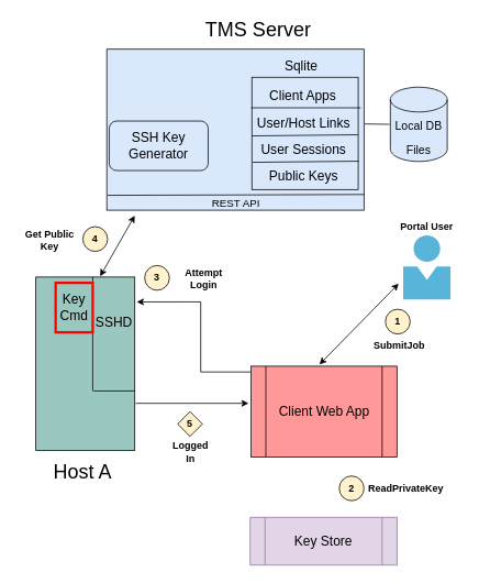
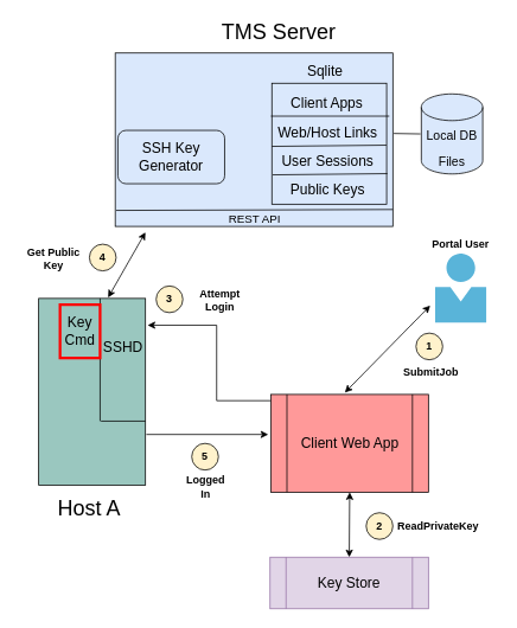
  <mxCell id="0" />
  <mxCell id="1" parent="0" />
  <mxCell id="2" value="" style="rounded=0;whiteSpace=wrap;html=1;fillColor=#DAE8FC;" parent="1" vertex="1"><mxGeometry x="129" y="59" width="312" height="195" as="geometry" /></mxCell>
  <mxCell id="3" value="" style="edgeStyle=orthogonalEdgeStyle;rounded=0;orthogonalLoop=1;jettySize=auto;html=1;fontSize=16;startArrow=classic;startFill=1;endArrow=none;endFill=0;exitX=1.01;exitY=0.372;exitDx=0;exitDy=0;exitPerimeter=0;" parent="1" edge="1"><mxGeometry relative="1" as="geometry"><mxPoint x="165.4" y="365.12" as="sourcePoint" /><mxPoint x="304" y="450" as="targetPoint" /><Array as="points"><mxPoint x="243" y="365" /><mxPoint x="243" y="450" /></Array></mxGeometry></mxCell>
  <mxCell id="4" value="" style="rounded=0;whiteSpace=wrap;html=1;fillColor=#9AC7BF;" parent="1" vertex="1"><mxGeometry x="43" y="335" width="120" height="210" as="geometry" /></mxCell>
  <mxCell id="5" value="&lt;font style=&quot;font-size: 24px;&quot;&gt;TMS Server&lt;/font&gt;" style="text;html=1;strokeColor=none;fillColor=none;align=center;verticalAlign=middle;whiteSpace=wrap;rounded=0;" parent="1" vertex="1"><mxGeometry x="233" y="20" width="160" height="32" as="geometry" /></mxCell>
  <mxCell id="6" value="&lt;font style=&quot;font-size: 24px;&quot;&gt;Host A&lt;/font&gt;" style="text;html=1;strokeColor=none;fillColor=none;align=center;verticalAlign=middle;whiteSpace=wrap;rounded=0;" parent="1" vertex="1"><mxGeometry x="20" y="555" width="160" height="33" as="geometry" /></mxCell>
  <mxCell id="7" value="&lt;font style=&quot;font-size: 14px;&quot;&gt;Local DB&lt;br&gt;Files&lt;br&gt;&lt;/font&gt;" style="shape=cylinder3;whiteSpace=wrap;html=1;boundedLbl=1;backgroundOutline=1;size=15;fontSize=24;fillColor=#DAE8FC;" parent="1" vertex="1"><mxGeometry x="473" y="105" width="69" height="90" as="geometry" /></mxCell>
  <mxCell id="8" value="" style="endArrow=none;html=1;rounded=0;fontSize=16;" parent="1" edge="1"><mxGeometry width="50" height="50" relative="1" as="geometry"><mxPoint x="442" y="149.5" as="sourcePoint" /><mxPoint x="472" y="150" as="targetPoint" /></mxGeometry></mxCell>
  <mxCell id="9" value="" style="rounded=0;whiteSpace=wrap;html=1;fontSize=16;fillColor=#DAE8FC;" parent="1" vertex="1"><mxGeometry x="305" y="93" width="129" height="136" as="geometry" /></mxCell>
- <mxCell id="10" value="User/Host Links" style="text;html=1;strokeColor=none;fillColor=none;align=center;verticalAlign=middle;whiteSpace=wrap;rounded=0;fontSize=16;" parent="1" vertex="1"><mxGeometry x="298" y="133" width="140" height="30" as="geometry" /></mxCell>
+ <mxCell id="10" value="Web/Host Links" style="text;html=1;strokeColor=none;fillColor=none;align=center;verticalAlign=middle;whiteSpace=wrap;rounded=0;fontSize=16;" parent="1" vertex="1"><mxGeometry x="298" y="133" width="140" height="30" as="geometry" /></mxCell>
  <mxCell id="11" value="Client Apps" style="text;html=1;strokeColor=none;fillColor=none;align=center;verticalAlign=middle;whiteSpace=wrap;rounded=0;fontSize=16;" parent="1" vertex="1"><mxGeometry x="297" y="100" width="140" height="30" as="geometry" /></mxCell>
  <mxCell id="12" value="User Sessions" style="text;html=1;strokeColor=none;fillColor=none;align=center;verticalAlign=middle;whiteSpace=wrap;rounded=0;fontSize=16;" parent="1" vertex="1"><mxGeometry x="298" y="166" width="140" height="30" as="geometry" /></mxCell>
  <mxCell id="13" value="Public Keys" style="text;html=1;strokeColor=none;fillColor=none;align=center;verticalAlign=middle;whiteSpace=wrap;rounded=0;fontSize=16;" parent="1" vertex="1"><mxGeometry x="298" y="199" width="140" height="27" as="geometry" /></mxCell>
  <mxCell id="14" value="" style="endArrow=none;html=1;rounded=0;fontSize=16;entryX=1;entryY=1;entryDx=0;entryDy=0;exitX=0;exitY=0;exitDx=0;exitDy=0;" parent="1" target="11" edge="1"><mxGeometry width="50" height="50" relative="1" as="geometry"><mxPoint x="304" y="130" as="sourcePoint" /><mxPoint x="367.9" y="129.76" as="targetPoint" /></mxGeometry></mxCell>
  <mxCell id="15" value="" style="endArrow=none;html=1;rounded=0;fontSize=16;entryX=0.92;entryY=-0.045;entryDx=0;entryDy=0;entryPerimeter=0;exitX=0;exitY=0;exitDx=0;exitDy=0;" parent="1" edge="1"><mxGeometry width="50" height="50" relative="1" as="geometry"><mxPoint x="305" y="164" as="sourcePoint" /><mxPoint x="433.8" y="162.65" as="targetPoint" /></mxGeometry></mxCell>
  <mxCell id="16" value="" style="endArrow=none;html=1;rounded=0;fontSize=16;entryX=0.92;entryY=-0.045;entryDx=0;entryDy=0;entryPerimeter=0;exitX=0;exitY=0;exitDx=0;exitDy=0;" parent="1" edge="1"><mxGeometry width="50" height="50" relative="1" as="geometry"><mxPoint x="306" y="196" as="sourcePoint" /><mxPoint x="434.8" y="194.65" as="targetPoint" /></mxGeometry></mxCell>
  <mxCell id="17" value="Sqlite" style="text;html=1;strokeColor=none;fillColor=none;align=center;verticalAlign=middle;whiteSpace=wrap;rounded=0;fontSize=16;" parent="1" vertex="1"><mxGeometry x="335" y="64" width="60" height="30" as="geometry" /></mxCell>
  <mxCell id="18" value="" style="endArrow=none;html=1;rounded=0;fontSize=16;" parent="1" edge="1"><mxGeometry width="50" height="50" relative="1" as="geometry"><mxPoint x="130" y="236" as="sourcePoint" /><mxPoint x="441" y="235" as="targetPoint" /></mxGeometry></mxCell>
  <mxCell id="19" value="&lt;font style=&quot;font-size: 13px;&quot;&gt;REST API&lt;/font&gt;" style="text;html=1;strokeColor=none;fillColor=none;align=center;verticalAlign=middle;whiteSpace=wrap;rounded=0;fontSize=16;" parent="1" vertex="1"><mxGeometry x="226" y="229" width="120" height="30" as="geometry" /></mxCell>
  <mxCell id="20" value="SSH Key Generator" style="rounded=1;whiteSpace=wrap;html=1;fontSize=16;fillColor=#DAE8FC;" parent="1" vertex="1"><mxGeometry x="132" y="146" width="120" height="60" as="geometry" /></mxCell>
  <mxCell id="21" value="Client Web App" style="shape=process;whiteSpace=wrap;html=1;backgroundOutline=1;fontSize=16;fillColor=#FF9999;" parent="1" vertex="1"><mxGeometry x="304" y="443" width="177" height="110" as="geometry" /></mxCell>
  <mxCell id="22" value="" style="endArrow=none;html=1;rounded=0;fontSize=16;entryX=0.75;entryY=0;entryDx=0;entryDy=0;" parent="1" edge="1"><mxGeometry width="50" height="50" relative="1" as="geometry"><mxPoint x="112" y="473" as="sourcePoint" /><mxPoint x="112" y="335" as="targetPoint" /></mxGeometry></mxCell>
  <mxCell id="23" value="SSHD" style="text;html=1;strokeColor=none;fillColor=none;align=center;verticalAlign=middle;whiteSpace=wrap;rounded=0;fontSize=16;" parent="1" vertex="1"><mxGeometry x="108" y="374" width="60" height="30" as="geometry" /></mxCell>
  <mxCell id="24" value="" style="endArrow=none;html=1;rounded=0;fontSize=16;" parent="1" edge="1"><mxGeometry width="50" height="50" relative="1" as="geometry"><mxPoint x="113" y="473" as="sourcePoint" /><mxPoint x="163" y="473" as="targetPoint" /></mxGeometry></mxCell>
  <mxCell id="25" value="Key Cmd" style="rounded=0;whiteSpace=wrap;html=1;fontSize=16;fillColor=#9AC7BF;rotation=0;strokeWidth=3;strokeColor=#FF0000;" parent="1" vertex="1"><mxGeometry x="67" y="342" width="45" height="60" as="geometry" /></mxCell>
  <mxCell id="26" value="" style="sketch=0;aspect=fixed;html=1;points=[];align=center;image;fontSize=12;image=img/lib/mscae/Person.svg;" parent="1" vertex="1"><mxGeometry x="489" y="285" width="57.72" height="78" as="geometry" /></mxCell>
  <mxCell id="27" value="" style="endArrow=classic;html=1;rounded=0;entryX=0.469;entryY=-0.019;entryDx=0;entryDy=0;entryPerimeter=0;startArrow=classic;startFill=1;" parent="1" target="21" edge="1"><mxGeometry width="50" height="50" relative="1" as="geometry"><mxPoint x="483" y="343" as="sourcePoint" /><mxPoint x="386.838" y="438.38" as="targetPoint" /></mxGeometry></mxCell>
  <mxCell id="28" value="&lt;b&gt;1&lt;/b&gt;" style="ellipse;whiteSpace=wrap;html=1;aspect=fixed;fillColor=#FFF2CC;" parent="1" vertex="1"><mxGeometry x="467" y="374" width="30" height="30" as="geometry" /></mxCell>
  <mxCell id="29" style="edgeStyle=orthogonalEdgeStyle;rounded=0;orthogonalLoop=1;jettySize=auto;html=1;exitX=0.5;exitY=1;exitDx=0;exitDy=0;startArrow=classic;startFill=1;endArrow=classic;endFill=1;" parent="1" source="28" target="28" edge="1"><mxGeometry relative="1" as="geometry" /></mxCell>
  <mxCell id="30" value="&lt;b&gt;3&lt;/b&gt;" style="ellipse;whiteSpace=wrap;html=1;aspect=fixed;fillColor=#FFF2CC;" parent="1" vertex="1"><mxGeometry x="175" y="321" width="30" height="30" as="geometry" /></mxCell>
  <mxCell id="31" value="&lt;b&gt;SubmitJob&lt;/b&gt;" style="text;html=1;strokeColor=none;fillColor=none;align=center;verticalAlign=middle;whiteSpace=wrap;rounded=0;" parent="1" vertex="1"><mxGeometry x="437" y="403" width="94" height="30" as="geometry" /></mxCell>
  <mxCell id="32" value="&lt;b&gt;Attempt Login&lt;/b&gt;" style="text;html=1;strokeColor=none;fillColor=none;align=center;verticalAlign=middle;whiteSpace=wrap;rounded=0;" parent="1" vertex="1"><mxGeometry x="223" y="322" width="48" height="30" as="geometry" /></mxCell>
  <mxCell id="33" value="" style="endArrow=classic;html=1;rounded=0;fontSize=16;entryX=0.086;entryY=1.014;entryDx=0;entryDy=0;entryPerimeter=0;startArrow=classic;startFill=1;" parent="1" edge="1"><mxGeometry width="50" height="50" relative="1" as="geometry"><mxPoint x="121" y="334" as="sourcePoint" /><mxPoint x="162.96" y="260.634" as="targetPoint" /></mxGeometry></mxCell>
  <mxCell id="34" value="&lt;b&gt;4&lt;/b&gt;" style="ellipse;whiteSpace=wrap;html=1;aspect=fixed;fillColor=#FFF2CC;" parent="1" vertex="1"><mxGeometry x="100" y="274" width="30" height="30" as="geometry" /></mxCell>
  <mxCell id="35" value="&lt;b&gt;Get Public Key&lt;/b&gt;" style="text;html=1;strokeColor=none;fillColor=none;align=center;verticalAlign=middle;whiteSpace=wrap;rounded=0;" parent="1" vertex="1"><mxGeometry x="24" y="276" width="72" height="30" as="geometry" /></mxCell>
  <mxCell id="36" value="&lt;b&gt;Portal User&lt;/b&gt;" style="text;html=1;strokeColor=none;fillColor=none;align=center;verticalAlign=middle;whiteSpace=wrap;rounded=0;" parent="1" vertex="1"><mxGeometry x="476" y="260" width="83" height="30" as="geometry" /></mxCell>
+ <mxCell id="37" value="" style="endArrow=classic;html=1;rounded=0;fontSize=16;startArrow=classic;startFill=1;endFill=1;exitX=0.5;exitY=0;exitDx=0;exitDy=0;entryX=0.5;entryY=1;entryDx=0;entryDy=0;" parent="1" source="43" edge="1" target="21"><mxGeometry width="50" height="50" relative="1" as="geometry"><mxPoint x="370.86" y="637" as="sourcePoint" /><mxPoint x="664.86" y="557" as="targetPoint" /></mxGeometry></mxCell>
  <mxCell id="38" value="&lt;b&gt;2&lt;/b&gt;" style="ellipse;whiteSpace=wrap;html=1;aspect=fixed;fillColor=#FFF2CC;" parent="1" vertex="1"><mxGeometry x="411" y="576" width="30" height="30" as="geometry" /></mxCell>
  <mxCell id="39" value="&lt;b&gt;ReadPrivateKey&lt;/b&gt;" style="text;html=1;strokeColor=none;fillColor=none;align=center;verticalAlign=middle;whiteSpace=wrap;rounded=0;" parent="1" vertex="1"><mxGeometry x="450" y="576" width="84" height="30" as="geometry" /></mxCell>
- <mxCell id="40" value="&lt;b&gt;5&lt;/b&gt;" style="rhombus;whiteSpace=wrap;html=1;aspect=fixed;fillColor=#FFF2CC;" parent="1" vertex="1"><mxGeometry x="215" y="498" width="30" height="30" as="geometry" /></mxCell>
+ <mxCell id="40" value="&lt;b&gt;5&lt;/b&gt;" style="ellipse;whiteSpace=wrap;html=1;aspect=fixed;fillColor=#FFF2CC;" parent="1" vertex="1"><mxGeometry x="215" y="498" width="30" height="30" as="geometry" /></mxCell>
  <mxCell id="41" value="&lt;b&gt;Logged In&lt;/b&gt;" style="text;html=1;strokeColor=none;fillColor=none;align=center;verticalAlign=middle;whiteSpace=wrap;rounded=0;" parent="1" vertex="1"><mxGeometry x="207" y="532" width="48" height="30" as="geometry" /></mxCell>
  <mxCell id="42" value="" style="endArrow=classic;html=1;rounded=0;fontSize=16;startArrow=none;startFill=0;endFill=1;" parent="1" edge="1"><mxGeometry width="50" height="50" relative="1" as="geometry"><mxPoint x="164" y="488" as="sourcePoint" /><mxPoint x="301" y="488" as="targetPoint" /></mxGeometry></mxCell>
  <mxCell id="43" value="Key Store" style="shape=process;whiteSpace=wrap;html=1;backgroundOutline=1;fontSize=16;fillColor=#e1d5e7;strokeColor=#9673a6;" vertex="1" parent="1"><mxGeometry x="303" y="626" width="178" height="58" as="geometry" /></mxCell>
